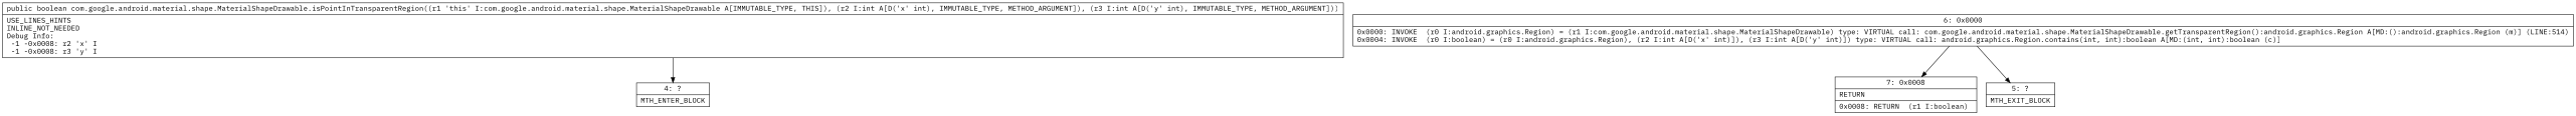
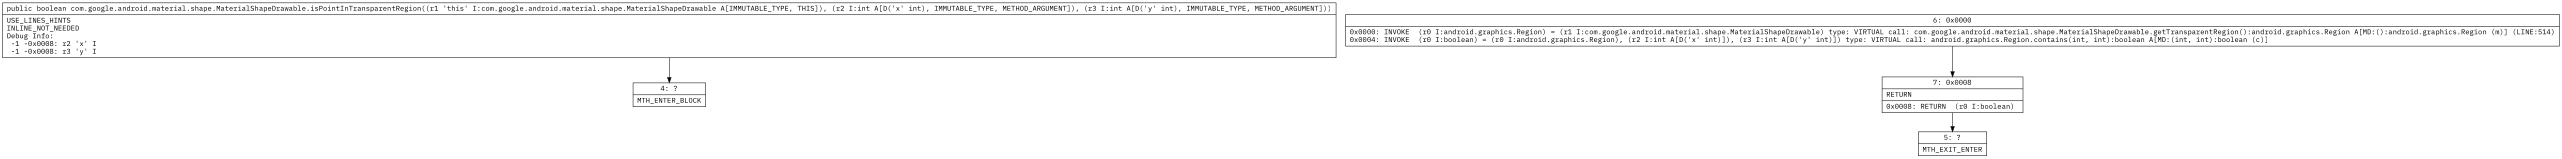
  digraph {
    fontname="IBM Plex Mono"
    node [fontname="IBM Plex Mono" shape=record]
    edge [fontname="IBM Plex Mono"]
    n1 [label="{4\:\ ?|MTH_ENTER_BLOCK\l}"]
    n2 [label="{6\:\ 0x0000|0x0000: INVOKE  (r0 I:android.graphics.Region) = (r1 I:com.google.android.material.shape.MaterialShapeDrawable) type: VIRTUAL call: com.google.android.material.shape.MaterialShapeDrawable.getTransparentRegion():android.graphics.Region A[MD:():android.graphics.Region (m)] (LINE:514)\l0x0004: INVOKE  (r0 I:boolean) = (r0 I:android.graphics.Region), (r2 I:int A[D('x' int)]), (r3 I:int A[D('y' int)]) type: VIRTUAL call: android.graphics.Region.contains(int, int):boolean A[MD:(int, int):boolean (c)]\l}"]
-   n3 [label="{7\:\ 0x0008|RETURN\l|0x0008: RETURN  (r1 I:boolean) \l}"]
-   n4 [label="{5\:\ ?|MTH_EXIT_BLOCK\l}"]
+   n3 [label="{7\:\ 0x0008|RETURN\l|0x0008: RETURN  (r0 I:boolean) \l}"]
+   n4 [label="{5\:\ ?|MTH_EXIT_ENTER\l}"]
    n5 [label="{public boolean com.google.android.material.shape.MaterialShapeDrawable.isPointInTransparentRegion((r1 'this' I:com.google.android.material.shape.MaterialShapeDrawable A[IMMUTABLE_TYPE, THIS]), (r2 I:int A[D('x' int), IMMUTABLE_TYPE, METHOD_ARGUMENT]), (r3 I:int A[D('y' int), IMMUTABLE_TYPE, METHOD_ARGUMENT]))  | USE_LINES_HINTS\lINLINE_NOT_NEEDED\lDebug Info:\l  \-1 \-0x0008: r2 'x' I\l  \-1 \-0x0008: r3 'y' I\l}"]
    n2 -> n3
-   n2 -> n4
+   n3 -> n4
    n5 -> n1
  }
